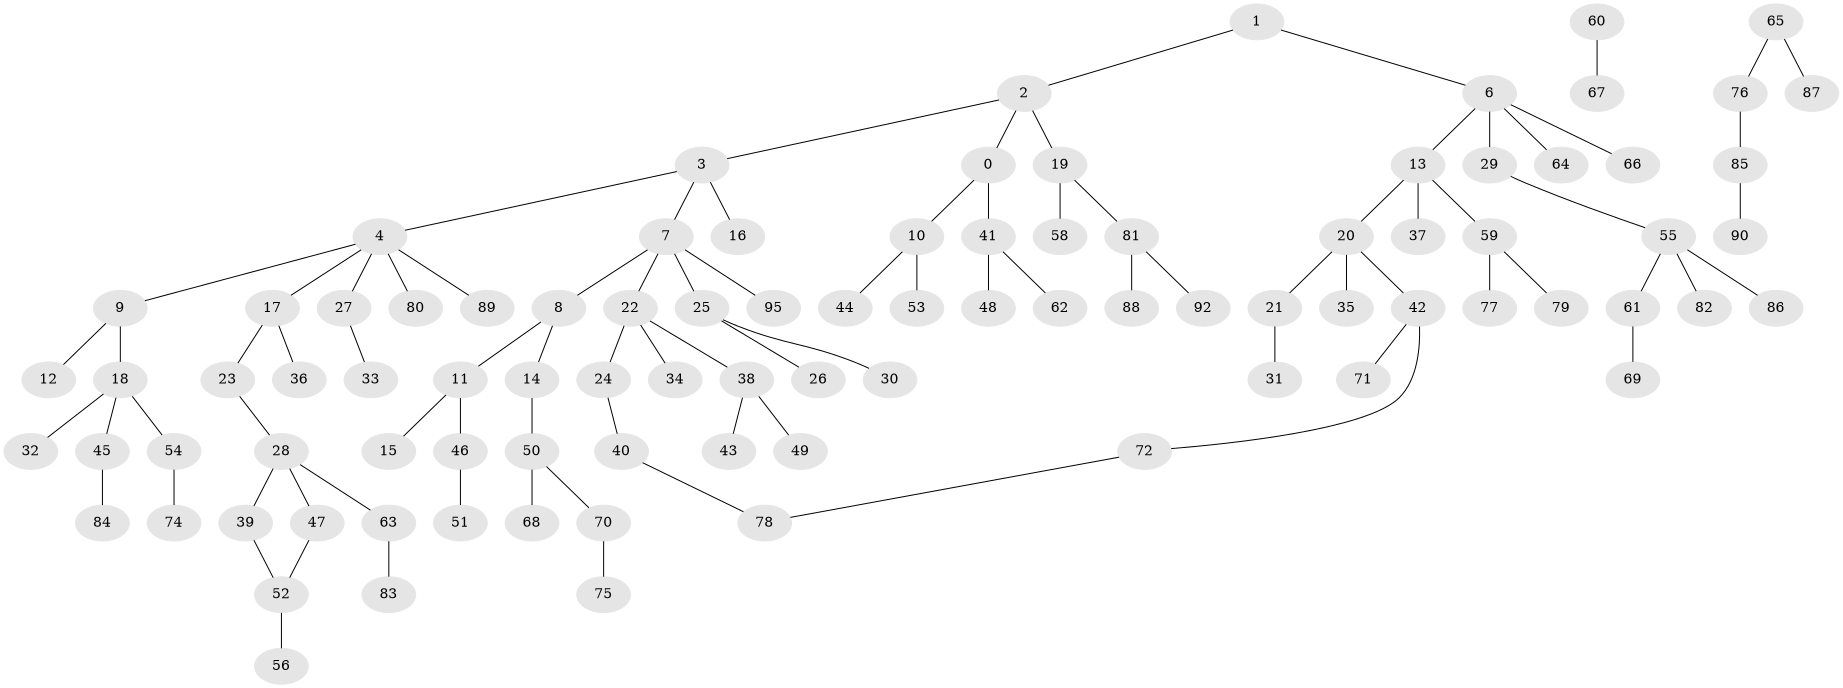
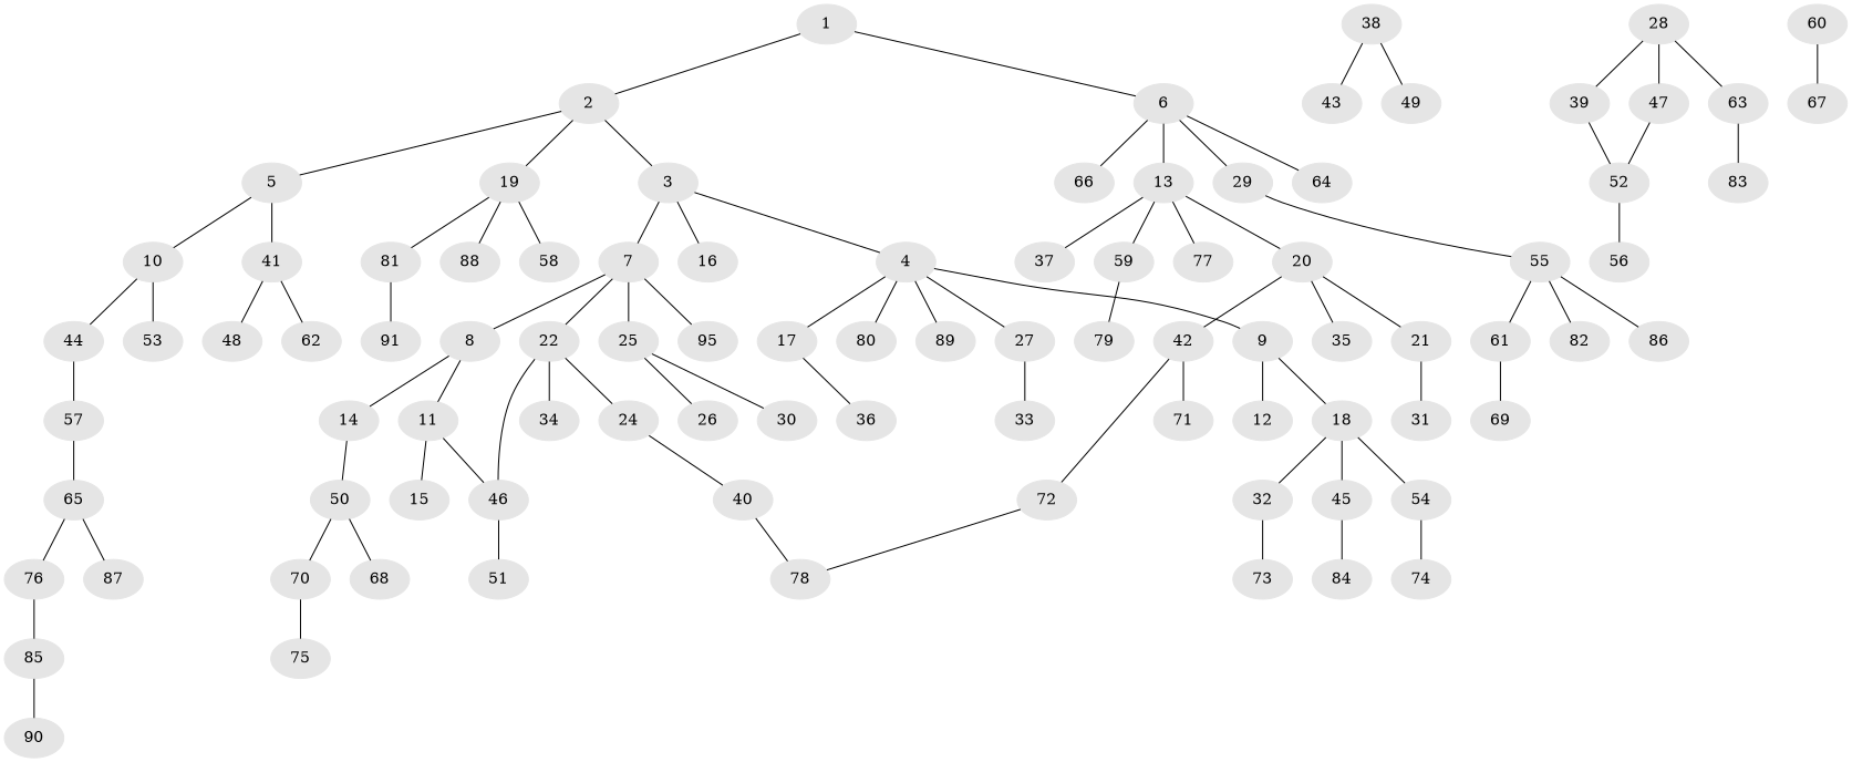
  graph {
    node [color=gray90 style=filled]
    1
    2
    6
    3
-   5 [label=0]
+   5
    19
    13
    29
    64
    66
    4
    7
    16
    10
    41
    58
    81
    88
    9
    17
    27
    80
    89
    8
    22
    25
    n27 [label=95]
    12
    18
-   23
    36
    33
    44
    53
    48
    62
    20
    37
    59
    55
    11
    14
    24
    34
    38
    26
    30
    15
    46
    50
    32
    45
    54
+   57
    51
    21
    35
    42
    77
    79
    68
    70
    28
+   73
    84
    74
-   91 [label=92]
+   91
    31
    71
    72
    40
    43
    49
    39
    47
    63
    78
    52
    83
    61
    82
    86
    60
    67
    65
    56
    75
    69
    76
    87
    85
    90
    1 -- 2
    1 -- 6
    2 -- 3
    2 -- 5
    2 -- 19
    6 -- 13
    6 -- 29
    6 -- 64
    6 -- 66
    3 -- 4
    3 -- 7
    3 -- 16
    5 -- 10
    5 -- 41
    19 -- 58
    19 -- 81
-   81 -- 88
+   19 -- 88
    13 -- 20
    13 -- 37
    13 -- 59
    29 -- 55
    4 -- 9
    4 -- 17
    4 -- 27
    4 -- 80
    4 -- 89
    7 -- 8
    7 -- 22
    7 -- 25
    7 -- n27
    10 -- 44
    10 -- 53
    41 -- 48
    41 -- 62
    81 -- 91
    9 -- 12
    9 -- 18
-   17 -- 23
    17 -- 36
    27 -- 33
    8 -- 11
    8 -- 14
    22 -- 24
    22 -- 34
-   22 -- 38
+   22 -- 46
    25 -- 26
    25 -- 30
    18 -- 32
    18 -- 45
    18 -- 54
-   23 -- 28
+   44 -- 57
    20 -- 21
    20 -- 35
    20 -- 42
-   59 -- 77
+   13 -- 77
    59 -- 79
    55 -- 61
    55 -- 82
    55 -- 86
    11 -- 15
    11 -- 46
    14 -- 50
    24 -- 40
    38 -- 43
    38 -- 49
    46 -- 51
    50 -- 68
    50 -- 70
+   32 -- 73
    45 -- 84
    54 -- 74
+   57 -- 65
    21 -- 31
    42 -- 71
    42 -- 72
    70 -- 75
    28 -- 39
    28 -- 47
    28 -- 63
    72 -- 78
    40 -- 78
    39 -- 52
    47 -- 52
    63 -- 83
    52 -- 56
    61 -- 69
    60 -- 67
    65 -- 76
    65 -- 87
    76 -- 85
    85 -- 90
  }
